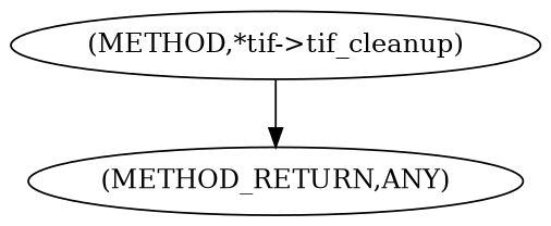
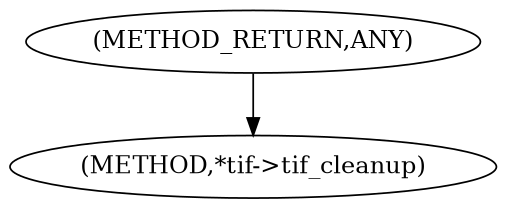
  digraph {
    n1 [label=<(METHOD,*tif-&gt;tif_cleanup)>]
    n2 [label=<(METHOD_RETURN,ANY)>]
-   n1 -> n2
+   n2 -> n1
  }
